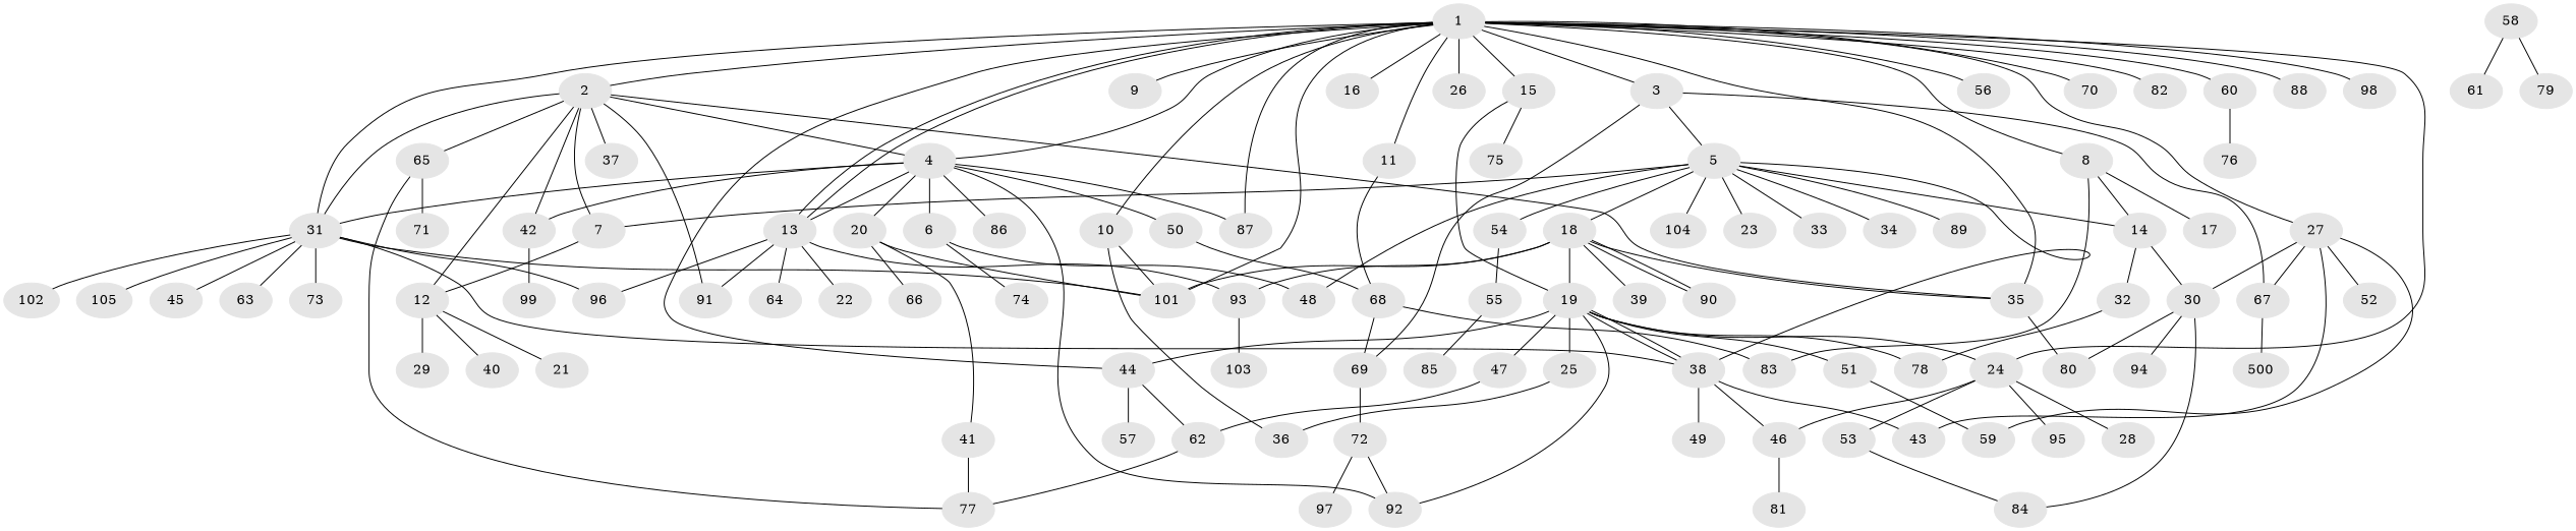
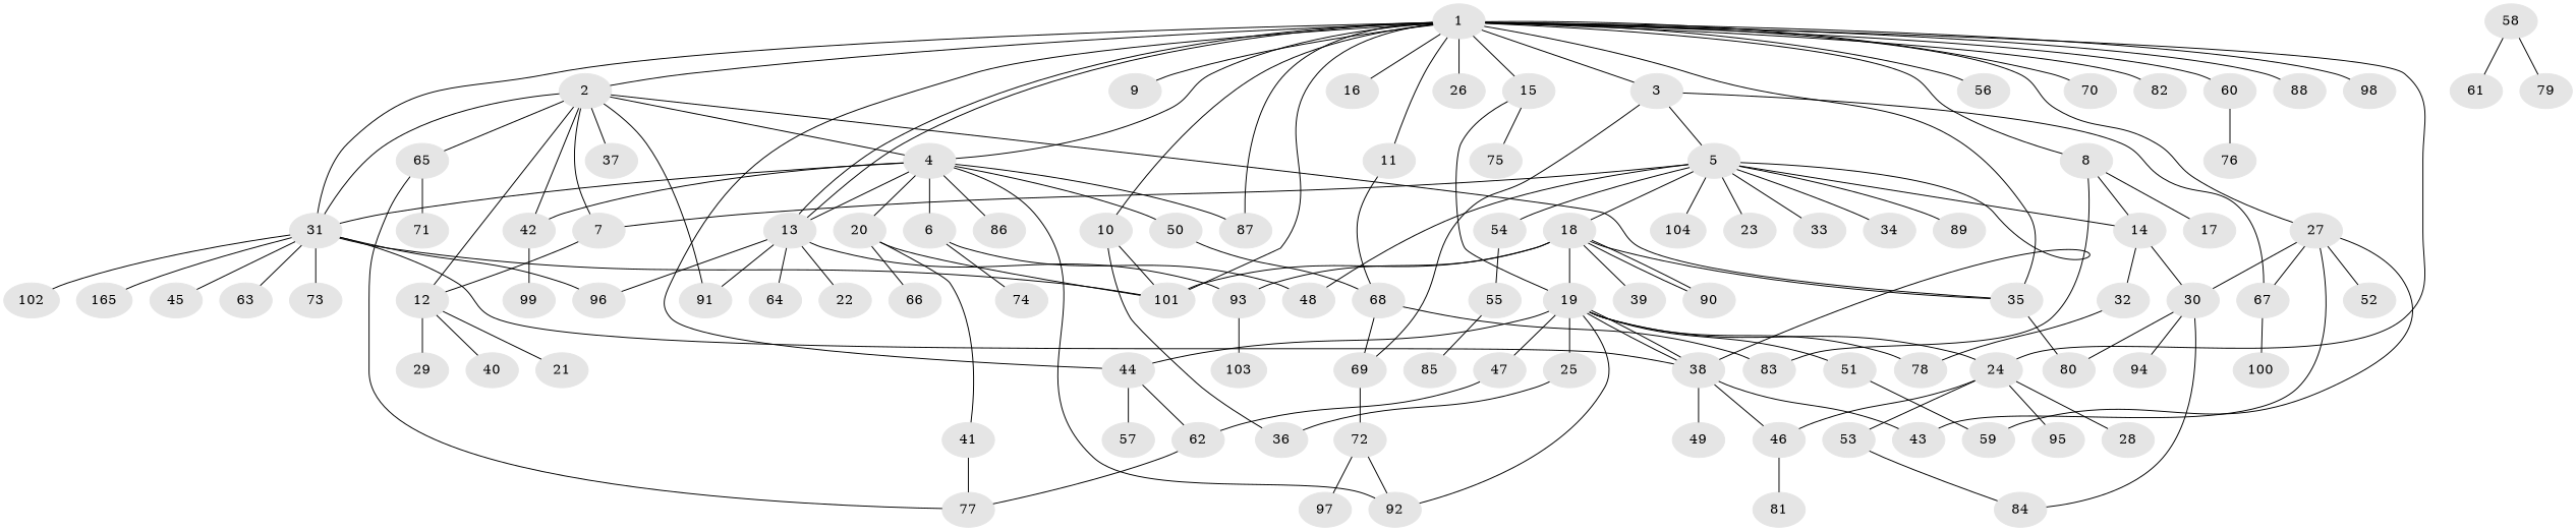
  graph {
    node [color=gray90 style=filled]
    1
    2
    3
    4
    8
    9
    10
    11
    13
    15
    16
    24
    26
    27
    31
    35
    44
    56
    60
    70
    82
    87
    88
    98
    101
    7
    12
    37
    42
    65
    91
    5
    67
    69
    6
    20
    50
    86
    92
    14
    17
    83
    36
    68
    22
    64
    93
    96
    19
    75
    46
    28
    53
    95
    30
    43
    52
    59
    38
    45
    63
    73
    102
-   105
+   105 [label=165]
    80
    57
    62
    58
    61
    79
    76
    21
    29
    40
    99
    77
    71
    18
    23
    33
    34
    48
    54
    89
    104
-   100 [label=500]
+   100
    72
    74
    41
    66
    32
    39
    90
    49
    55
    81
    103
    84
    94
    78
    25
    47
    51
    85
    97
    1 -- 2
    1 -- 3
    1 -- 4
    1 -- 8
    1 -- 9
    1 -- 10
    1 -- 11
    1 -- 13
    1 -- 13
    1 -- 15
    1 -- 16
    1 -- 24
    1 -- 26
    1 -- 27
    1 -- 31
    1 -- 35
    1 -- 44
    1 -- 56
    1 -- 60
    1 -- 70
    1 -- 82
    1 -- 87
    1 -- 88
    1 -- 98
    1 -- 101
    2 -- 4
    2 -- 31
    2 -- 35
    2 -- 7
    2 -- 12
    2 -- 37
    2 -- 42
    2 -- 65
    2 -- 91
    3 -- 5
    3 -- 67
    3 -- 69
    4 -- 13
    4 -- 31
    4 -- 87
    4 -- 42
    4 -- 6
    4 -- 20
    4 -- 50
    4 -- 86
    4 -- 92
    8 -- 14
    8 -- 17
    8 -- 83
    10 -- 101
    10 -- 36
    11 -- 68
    13 -- 91
    13 -- 22
    13 -- 64
    13 -- 93
    13 -- 96
    15 -- 19
    15 -- 75
    24 -- 46
    24 -- 28
    24 -- 53
    24 -- 95
    27 -- 67
    27 -- 30
    27 -- 43
    27 -- 52
    27 -- 59
    31 -- 101
    31 -- 96
    31 -- 38
    31 -- 45
    31 -- 63
    31 -- 73
    31 -- 102
    31 -- 105
    35 -- 80
    44 -- 57
    44 -- 62
    60 -- 76
    7 -- 12
    12 -- 21
    12 -- 29
    12 -- 40
    42 -- 99
    65 -- 77
    65 -- 71
    5 -- 7
    5 -- 14
    5 -- 38
    5 -- 18
    5 -- 23
    5 -- 33
    5 -- 34
    5 -- 48
    5 -- 54
    5 -- 89
    5 -- 104
    67 -- 100
    69 -- 72
    6 -- 48
    6 -- 74
    20 -- 101
    20 -- 41
    20 -- 66
    50 -- 68
    14 -- 30
    14 -- 32
    68 -- 69
    68 -- 83
    93 -- 103
    19 -- 24
    19 -- 44
    19 -- 92
    19 -- 38
    19 -- 38
    19 -- 78
    19 -- 25
    19 -- 47
    19 -- 51
    46 -- 81
    53 -- 84
    30 -- 80
    30 -- 84
    30 -- 94
    38 -- 46
    38 -- 43
    38 -- 49
    62 -- 77
    58 -- 61
    58 -- 79
    18 -- 35
    18 -- 101
    18 -- 93
    18 -- 19
    18 -- 39
    18 -- 90
    18 -- 90
    54 -- 55
    72 -- 92
    72 -- 97
    41 -- 77
    32 -- 78
    55 -- 85
    25 -- 36
    47 -- 62
    51 -- 59
  }
